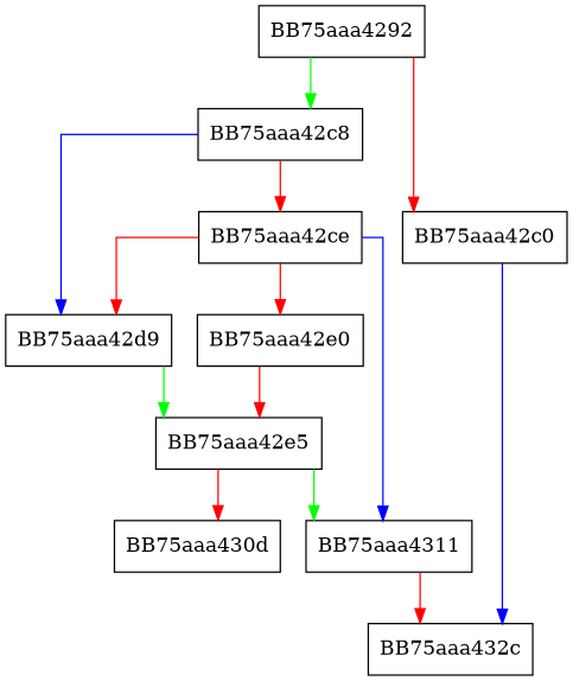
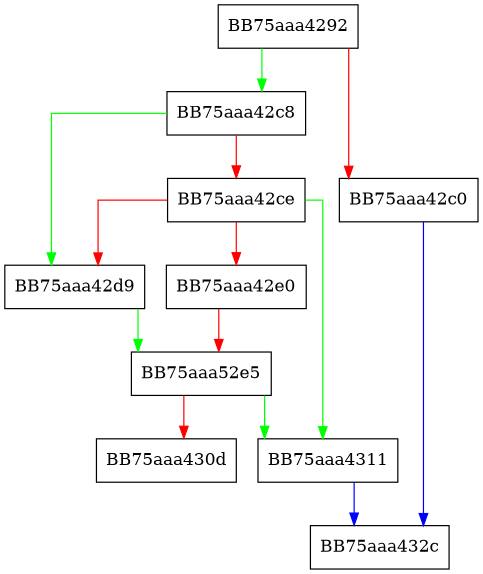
  digraph {
    splines=ortho
    node [shape=box]
    edge [color=red]
    n1 [label=BB75aaa4292]
    n2 [label=BB75aaa42c8]
    BB75aaa42c0
    BB75aaa42d9
    BB75aaa42ce
    BB75aaa432c
-   BB75aaa42e5
+   BB75aaa42e5 [label=BB75aaa52e5]
    BB75aaa42e0
    BB75aaa4311
    BB75aaa430d
    n1 -> n2 [color=green]
    n1 -> BB75aaa42c0
-   n2 -> BB75aaa42d9 [color=blue]
+   n2 -> BB75aaa42d9 [color=green]
    n2 -> BB75aaa42ce
    BB75aaa42c0 -> BB75aaa432c [color=blue]
    BB75aaa42d9 -> BB75aaa42e5 [color=green]
    BB75aaa42ce -> BB75aaa42d9
    BB75aaa42ce -> BB75aaa42e0
-   BB75aaa42ce -> BB75aaa4311 [color=blue]
+   BB75aaa42ce -> BB75aaa4311 [color=green]
    BB75aaa42e5 -> BB75aaa4311 [color=green]
    BB75aaa42e5 -> BB75aaa430d
    BB75aaa42e0 -> BB75aaa42e5
-   BB75aaa4311 -> BB75aaa432c
+   BB75aaa4311 -> BB75aaa432c [color=blue]
  }
